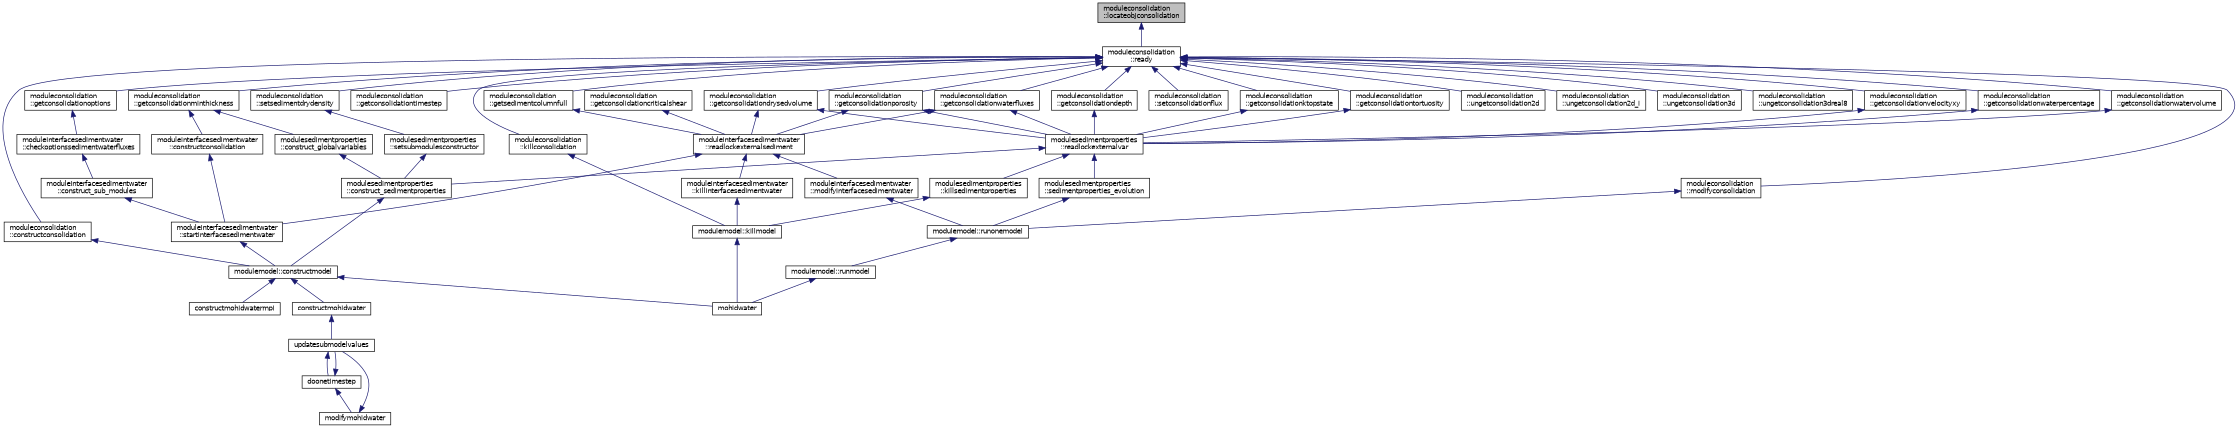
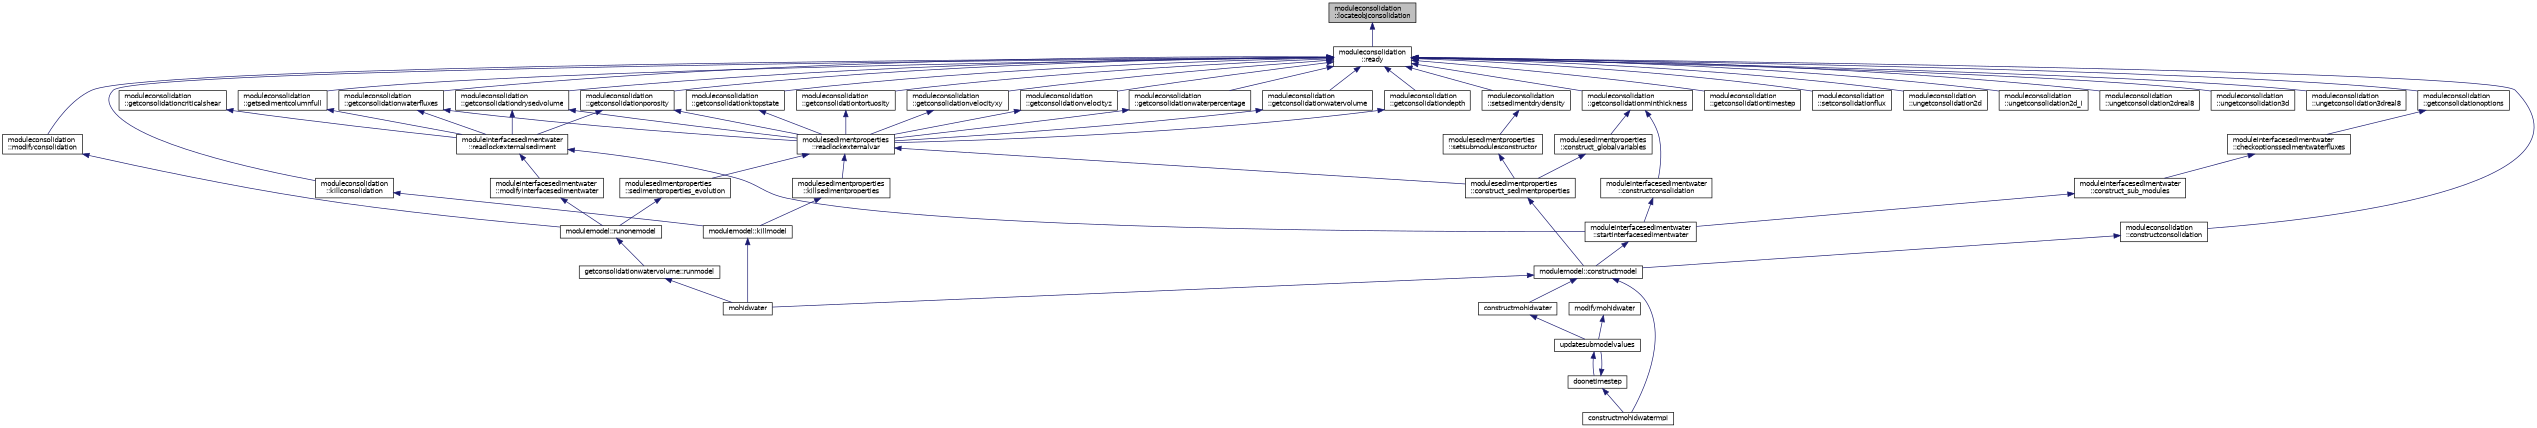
  digraph {
    rankdir=TB
    node [color=black fillcolor=white fontname=Helvetica fontsize=10 shape=record style=filled]
    edge [color=midnightblue dir=back fontname=Helvetica fontsize=10 labelfontname=Helvetica labelfontsize=10 style=solid]
    n1 [fillcolor=grey75 fontcolor=black height=0.2 label="moduleconsolidation\l::locateobjconsolidation" width=0.4]
    n2 [height=0.2 label="moduleconsolidation\l::ready" width=0.4]
    n3 [height=0.2 label="moduleconsolidation\l::constructconsolidation" width=0.4]
    n4 [height=0.2 label="moduleconsolidation\l::getconsolidationdepth" width=0.4]
    n5 [height=0.2 label="moduleconsolidation\l::getconsolidationdrysedvolume" width=0.4]
    n6 [height=0.2 label="moduleconsolidation\l::getconsolidationktopstate" width=0.4]
    n7 [height=0.2 label="moduleconsolidation\l::getconsolidationminthickness" width=0.4]
    n8 [height=0.2 label="moduleconsolidation\l::getconsolidationoptions" width=0.4]
    n9 [height=0.2 label="moduleconsolidation\l::getconsolidationporosity" width=0.4]
    n10 [height=0.2 label="moduleconsolidation\l::getconsolidationtimestep" width=0.4]
    n11 [height=0.2 label="moduleconsolidation\l::getconsolidationtortuosity" width=0.4]
    n12 [height=0.2 label="moduleconsolidation\l::getconsolidationvelocityxy" width=0.4]
+   n13 [height=0.2 label="moduleconsolidation\l::getconsolidationvelocityz" width=0.4]
    n14 [height=0.2 label="moduleconsolidation\l::getconsolidationwaterfluxes" width=0.4]
    n15 [height=0.2 label="moduleconsolidation\l::getconsolidationwaterpercentage" width=0.4]
    n16 [height=0.2 label="moduleconsolidation\l::getconsolidationwatervolume" width=0.4]
    n17 [height=0.2 label="moduleconsolidation\l::getsedimentcolumnfull" width=0.4]
    n18 [height=0.2 label="moduleconsolidation\l::killconsolidation" width=0.4]
    n19 [height=0.2 label="moduleconsolidation\l::modifyconsolidation" width=0.4]
    n20 [height=0.2 label="moduleconsolidation\l::setconsolidationflux" width=0.4]
    n21 [height=0.2 label="moduleconsolidation\l::setsedimentdrydensity" width=0.4]
    n22 [height=0.2 label="moduleconsolidation\l::ungetconsolidation2d" width=0.4]
    n23 [height=0.2 label="moduleconsolidation\l::ungetconsolidation2d_i" width=0.4]
+   n24 [height=0.2 label="moduleconsolidation\l::ungetconsolidation2dreal8" width=0.4]
    n25 [height=0.2 label="moduleconsolidation\l::ungetconsolidation3d" width=0.4]
    n26 [height=0.2 label="moduleconsolidation\l::ungetconsolidation3dreal8" width=0.4]
    n27 [height=0.2 label="modulemodel::constructmodel" width=0.4]
    n28 [height=0.2 label="moduleconsolidation\l::getconsolidationcriticalshear" width=0.4]
    n29 [height=0.2 label="moduleinterfacesedimentwater\l::readlockexternalsediment" width=0.4]
    n30 [height=0.2 label="modulesedimentproperties\l::readlockexternalvar" width=0.4]
    n31 [height=0.2 label="modulesedimentproperties\l::construct_globalvariables" width=0.4]
    n32 [height=0.2 label="moduleinterfacesedimentwater\l::constructconsolidation" width=0.4]
    n33 [height=0.2 label="moduleinterfacesedimentwater\l::checkoptionssedimentwaterfluxes" width=0.4]
    n34 [height=0.2 label="modulemodel::killmodel" width=0.4]
    n35 [height=0.2 label="modulemodel::runonemodel" width=0.4]
    n36 [height=0.2 label="modulesedimentproperties\l::setsubmodulesconstructor" width=0.4]
    n37 [height=0.2 label=constructmohidwater width=0.4]
    n38 [height=0.2 label=constructmohidwatermpi width=0.4]
    n39 [height=0.2 label=mohidwater width=0.4]
    n40 [height=0.2 label=updatesubmodelvalues width=0.4]
    n41 [height=0.2 label=doonetimestep width=0.4]
    n42 [height=0.2 label=modifymohidwater width=0.4]
-   n43 [height=0.2 label="moduleinterfacesedimentwater\l::killinterfacesedimentwater" width=0.4]
    n44 [height=0.2 label="moduleinterfacesedimentwater\l::modifyinterfacesedimentwater" width=0.4]
    n45 [height=0.2 label="moduleinterfacesedimentwater\l::startinterfacesedimentwater" width=0.4]
-   n46 [height=0.2 label="modulemodel::runmodel" width=0.4]
+   n46 [height=0.2 label="getconsolidationwatervolume::runmodel" width=0.4]
    n47 [height=0.2 label="modulesedimentproperties\l::construct_sedimentproperties" width=0.4]
    n48 [height=0.2 label="modulesedimentproperties\l::killsedimentproperties" width=0.4]
    n49 [height=0.2 label="modulesedimentproperties\l::sedimentproperties_evolution" width=0.4]
    n50 [height=0.2 label="moduleinterfacesedimentwater\l::construct_sub_modules" width=0.4]
    n1 -> n2
    n2 -> n3
    n2 -> n4
    n2 -> n5
    n2 -> n6
    n2 -> n7
    n2 -> n8
    n2 -> n9
    n2 -> n10
    n2 -> n11
    n2 -> n12
+   n2 -> n13
    n2 -> n14
    n2 -> n15
    n2 -> n16
    n2 -> n17
    n2 -> n18
    n2 -> n19
    n2 -> n20
    n2 -> n21
    n2 -> n22
    n2 -> n23
+   n2 -> n24
    n2 -> n25
    n2 -> n26
    n3 -> n27
    n4 -> n30
    n5 -> n29
    n5 -> n30
    n6 -> n30
    n7 -> n31
    n7 -> n32
    n8 -> n33
    n9 -> n29
    n9 -> n30
    n11 -> n30
    n12 -> n30
+   n13 -> n30
    n14 -> n29
    n14 -> n30
    n15 -> n30
    n16 -> n30
    n17 -> n29
    n18 -> n34
    n19 -> n35
    n21 -> n36
    n27 -> n37
    n27 -> n38
    n27 -> n39
    n28 -> n29
-   n29 -> n43
    n29 -> n44
    n29 -> n45
    n30 -> n47
    n30 -> n48
    n30 -> n49
    n31 -> n47
    n32 -> n45
    n33 -> n50
    n34 -> n39
    n35 -> n46
    n36 -> n47
    n37 -> n40
    n40 -> n41
    n41 -> n40
-   n41 -> n42
+   n41 -> n38
    n42 -> n40
-   n43 -> n34
    n44 -> n35
    n45 -> n27
    n46 -> n39
    n47 -> n27
    n48 -> n34
    n49 -> n35
    n50 -> n45
  }
